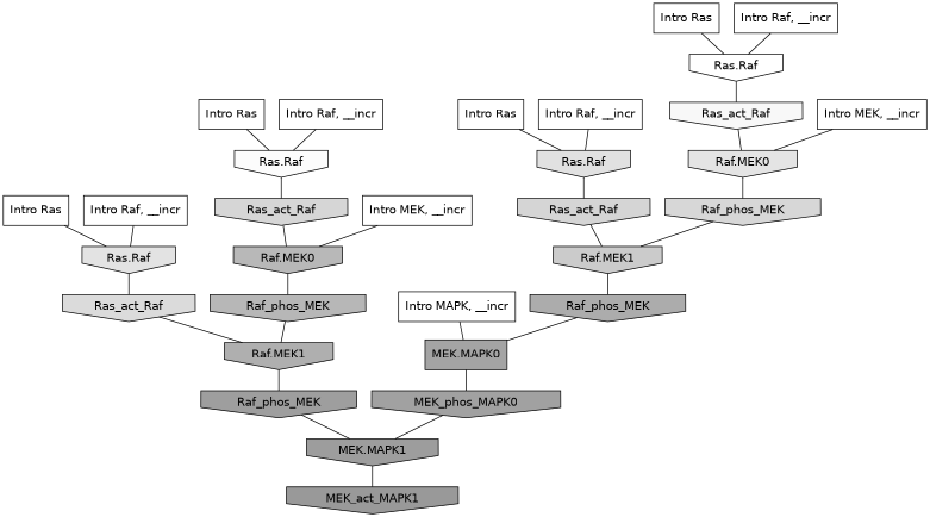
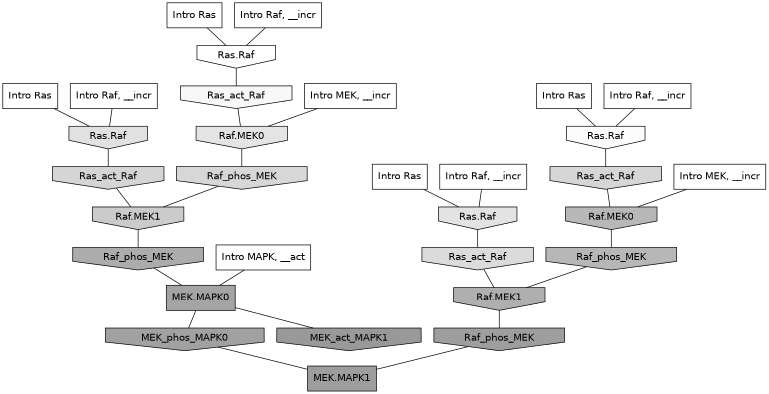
  digraph {
    fontname="DejaVu Sans"
    rankdir=TB
    ranksep=0.30
    node [fillcolor="0.000 0.000 1.000" fontname="DejaVu Sans" shape=invhouse style=filled]
    edge [color="0.000 0.000 0.000" dir=none fontname="DejaVu Sans"]
    n1 [label="Intro Ras" shape=rectangle]
    n2 [fillcolor="0.000 0.000 0.887" label="Ras.Raf"]
    n3 [fillcolor="0.000 0.000 0.859" label=Ras_act_Raf]
    n4 [label="Intro Ras" shape=rectangle]
    n5 [fillcolor="0.000 0.000 0.881" label="Ras.Raf"]
    n6 [fillcolor="0.000 0.000 0.833" label=Ras_act_Raf]
    n7 [label="Intro Ras" shape=rectangle]
    n8 [fillcolor="0.000 0.000 0.986" label="Ras.Raf"]
    n9 [fillcolor="0.000 0.000 0.839" label=Ras_act_Raf]
    n10 [label="Intro Ras" shape=rectangle]
    n11 [label="Ras.Raf"]
    n12 [fillcolor="0.000 0.000 0.970" label=Ras_act_Raf]
    n13 [label="Intro Raf, __incr" shape=rectangle]
    n14 [label="Intro Raf, __incr" shape=rectangle]
    n15 [label="Intro Raf, __incr" shape=rectangle]
    n16 [label="Intro Raf, __incr" shape=rectangle]
    n17 [label="Intro MEK, __incr" shape=rectangle]
    n18 [fillcolor="0.000 0.000 0.894" label="Raf.MEK0"]
    n19 [fillcolor="0.000 0.000 0.841" label=Raf_phos_MEK]
    n20 [label="Intro MEK, __incr" shape=rectangle]
    n21 [fillcolor="0.000 0.000 0.721" label="Raf.MEK0"]
    n22 [fillcolor="0.000 0.000 0.717" label=Raf_phos_MEK]
-   n23 [label="Intro MAPK, __incr" shape=rectangle]
+   n23 [label="Intro MAPK, __act" shape=rectangle]
    n24 [fillcolor="0.000 0.000 0.644" label="MEK.MAPK0" shape=box]
    n25 [fillcolor="0.000 0.000 0.630" label=MEK_phos_MAPK0]
    n26 [fillcolor="0.000 0.000 0.796" label="Raf.MEK1"]
    n27 [fillcolor="0.000 0.000 0.684" label="Raf.MEK1"]
    n28 [fillcolor="0.000 0.000 0.619" label=Raf_phos_MEK]
    n29 [fillcolor="0.000 0.000 0.675" label=Raf_phos_MEK]
-   n30 [fillcolor="0.000 0.000 0.616" label="MEK.MAPK1"]
+   n30 [fillcolor="0.000 0.000 0.616" label="MEK.MAPK1" shape=box]
    n31 [fillcolor="0.000 0.000 0.600" label=MEK_act_MAPK1]
    n1 -> n2
    n2 -> n3
    n3 -> n27
    n4 -> n5
    n5 -> n6
    n6 -> n26
    n7 -> n8
    n8 -> n9
    n9 -> n21
    n10 -> n11
    n11 -> n12
    n12 -> n18
    n13 -> n2
    n14 -> n11
    n15 -> n8
    n16 -> n5
    n17 -> n18
    n18 -> n19
    n19 -> n26
    n20 -> n21
    n21 -> n22
    n22 -> n27
    n23 -> n24
    n24 -> n25
    n25 -> n30
    n26 -> n29
    n27 -> n28
    n28 -> n30
    n29 -> n24
-   n30 -> n31
+   n24 -> n31
  }
